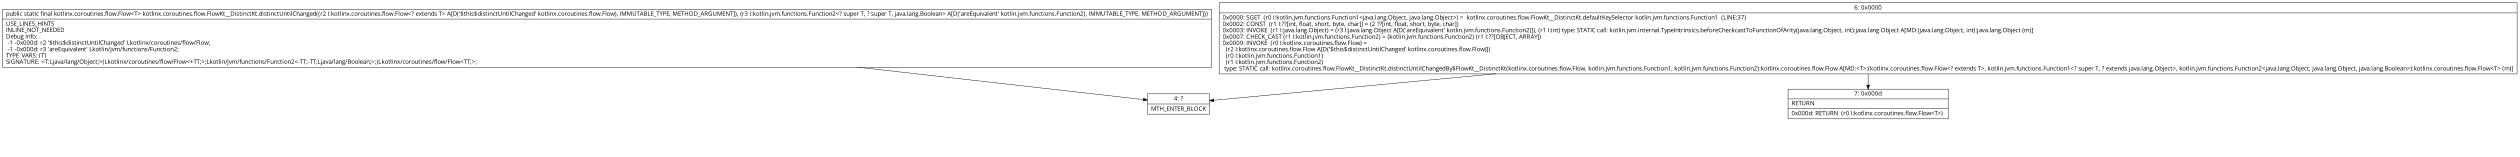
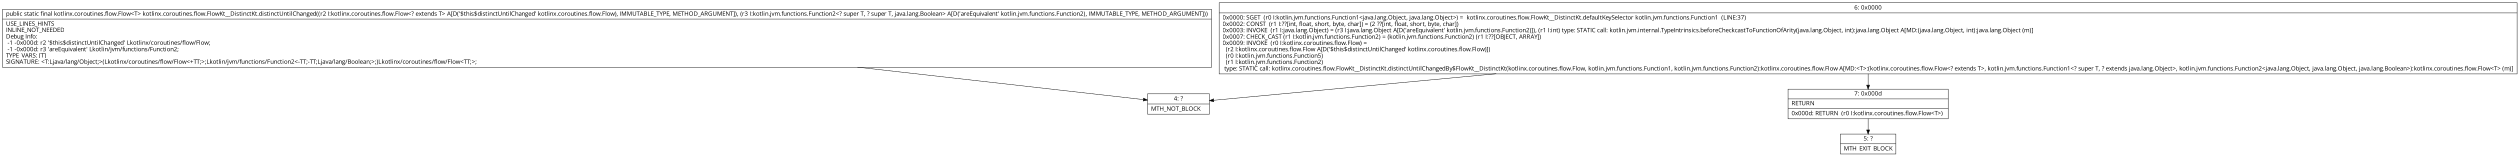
  digraph {
    fontname="Open Sans"
    node [fontname="Open Sans" shape=record]
    edge [fontname="Open Sans"]
-   n1 [label="{4\:\ ?|MTH_ENTER_BLOCK\l}"]
-   n2 [label="{6\:\ 0x0000|0x0000: SGET  (r0 I:kotlin.jvm.functions.Function1\<java.lang.Object, java.lang.Object\>) =  kotlinx.coroutines.flow.FlowKt__DistinctKt.defaultKeySelector kotlin.jvm.functions.Function1  (LINE:37)\l0x0002: CONST  (r1 I:??[int, float, short, byte, char]) = (2 ??[int, float, short, byte, char]) \l0x0003: INVOKE  (r1 I:java.lang.Object) = (r3 I:java.lang.Object A[D('areEquivalent' kotlin.jvm.functions.Function2)]), (r1 I:int) type: STATIC call: kotlin.jvm.internal.TypeIntrinsics.beforeCheckcastToFunctionOfArity(java.lang.Object, int):java.lang.Object A[MD:(java.lang.Object, int):java.lang.Object (m)]\l0x0007: CHECK_CAST (r1 I:kotlin.jvm.functions.Function2) = (kotlin.jvm.functions.Function2) (r1 I:??[OBJECT, ARRAY]) \l0x0009: INVOKE  (r0 I:kotlinx.coroutines.flow.Flow) = \l  (r2 I:kotlinx.coroutines.flow.Flow A[D('$this$distinctUntilChanged' kotlinx.coroutines.flow.Flow)])\l  (r0 I:kotlin.jvm.functions.Function1)\l  (r1 I:kotlin.jvm.functions.Function2)\l type: STATIC call: kotlinx.coroutines.flow.FlowKt__DistinctKt.distinctUntilChangedBy$FlowKt__DistinctKt(kotlinx.coroutines.flow.Flow, kotlin.jvm.functions.Function1, kotlin.jvm.functions.Function2):kotlinx.coroutines.flow.Flow A[MD:\<T\>:(kotlinx.coroutines.flow.Flow\<? extends T\>, kotlin.jvm.functions.Function1\<? super T, ? extends java.lang.Object\>, kotlin.jvm.functions.Function2\<java.lang.Object, java.lang.Object, java.lang.Boolean\>):kotlinx.coroutines.flow.Flow\<T\> (m)]\l}"]
+   n1 [label="{4\:\ ?|MTH_NOT_BLOCK\l}"]
+   n2 [label="{6\:\ 0x0000|0x0000: SGET  (r0 I:kotlin.jvm.functions.Function1\<java.lang.Object, java.lang.Object\>) =  kotlinx.coroutines.flow.FlowKt__DistinctKt.defaultKeySelector kotlin.jvm.functions.Function1  (LINE:37)\l0x0002: CONST  (r1 I:??[int, float, short, byte, char]) = (2 ??[int, float, short, byte, char]) \l0x0003: INVOKE  (r1 I:java.lang.Object) = (r3 I:java.lang.Object A[D('areEquivalent' kotlin.jvm.functions.Function2)]), (r1 I:int) type: STATIC call: kotlin.jvm.internal.TypeIntrinsics.beforeCheckcastToFunctionOfArity(java.lang.Object, int):java.lang.Object A[MD:(java.lang.Object, int):java.lang.Object (m)]\l0x0007: CHECK_CAST (r1 I:kotlin.jvm.functions.Function2) = (kotlin.jvm.functions.Function2) (r1 I:??[OBJECT, ARRAY]) \l0x0009: INVOKE  (r0 I:kotlinx.coroutines.flow.Flow) = \l  (r2 I:kotlinx.coroutines.flow.Flow A[D('$this$distinctUntilChanged' kotlinx.coroutines.flow.Flow)])\l  (r0 I:kotlin.jvm.functions.Function5)\l  (r1 I:kotlin.jvm.functions.Function2)\l type: STATIC call: kotlinx.coroutines.flow.FlowKt__DistinctKt.distinctUntilChangedBy$FlowKt__DistinctKt(kotlinx.coroutines.flow.Flow, kotlin.jvm.functions.Function1, kotlin.jvm.functions.Function2):kotlinx.coroutines.flow.Flow A[MD:\<T\>:(kotlinx.coroutines.flow.Flow\<? extends T\>, kotlin.jvm.functions.Function1\<? super T, ? extends java.lang.Object\>, kotlin.jvm.functions.Function2\<java.lang.Object, java.lang.Object, java.lang.Boolean\>):kotlinx.coroutines.flow.Flow\<T\> (m)]\l}"]
    n3 [label="{7\:\ 0x000d|RETURN\l|0x000d: RETURN  (r0 I:kotlinx.coroutines.flow.Flow\<T\>) \l}"]
+   n4 [label="{5\:\ ?|MTH_EXIT_BLOCK\l}"]
    n5 [label="{public static final kotlinx.coroutines.flow.Flow\<T\> kotlinx.coroutines.flow.FlowKt__DistinctKt.distinctUntilChanged((r2 I:kotlinx.coroutines.flow.Flow\<? extends T\> A[D('$this$distinctUntilChanged' kotlinx.coroutines.flow.Flow), IMMUTABLE_TYPE, METHOD_ARGUMENT]), (r3 I:kotlin.jvm.functions.Function2\<? super T, ? super T, java.lang.Boolean\> A[D('areEquivalent' kotlin.jvm.functions.Function2), IMMUTABLE_TYPE, METHOD_ARGUMENT]))  | USE_LINES_HINTS\lINLINE_NOT_NEEDED\lDebug Info:\l  \-1 \-0x000d: r2 '$this$distinctUntilChanged' Lkotlinx\/coroutines\/flow\/Flow;\l  \-1 \-0x000d: r3 'areEquivalent' Lkotlin\/jvm\/functions\/Function2;\lTYPE_VARS: [T]\lSIGNATURE: \<T:Ljava\/lang\/Object;\>(Lkotlinx\/coroutines\/flow\/Flow\<+TT;\>;Lkotlin\/jvm\/functions\/Function2\<\-TT;\-TT;Ljava\/lang\/Boolean;\>;)Lkotlinx\/coroutines\/flow\/Flow\<TT;\>;\l}"]
    n2 -> n1
    n2 -> n3
+   n3 -> n4
    n5 -> n1
  }
